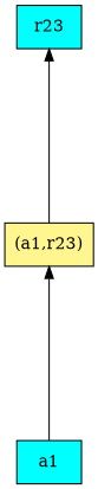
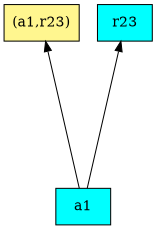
  digraph {
    rankdir=BT
    ranksep=2.0
    node [fillcolor=cyan shape=record style=filled]
    n1 [label="{a1}"]
    n2 [fillcolor=khaki1 label="{(a1,r23)}"]
    n3 [label="{r23}"]
    n1 -> n2
-   n2 -> n3
+   n1 -> n3
  }
